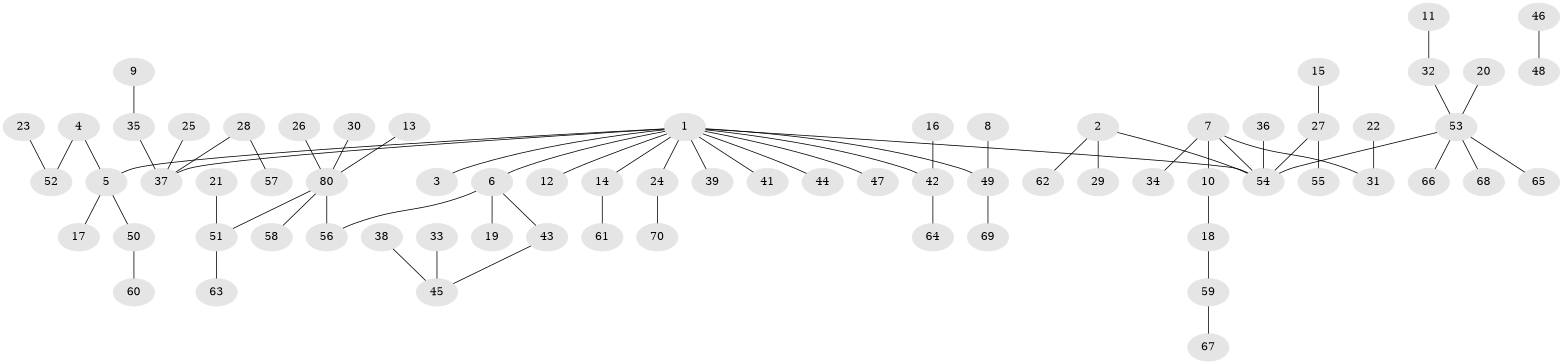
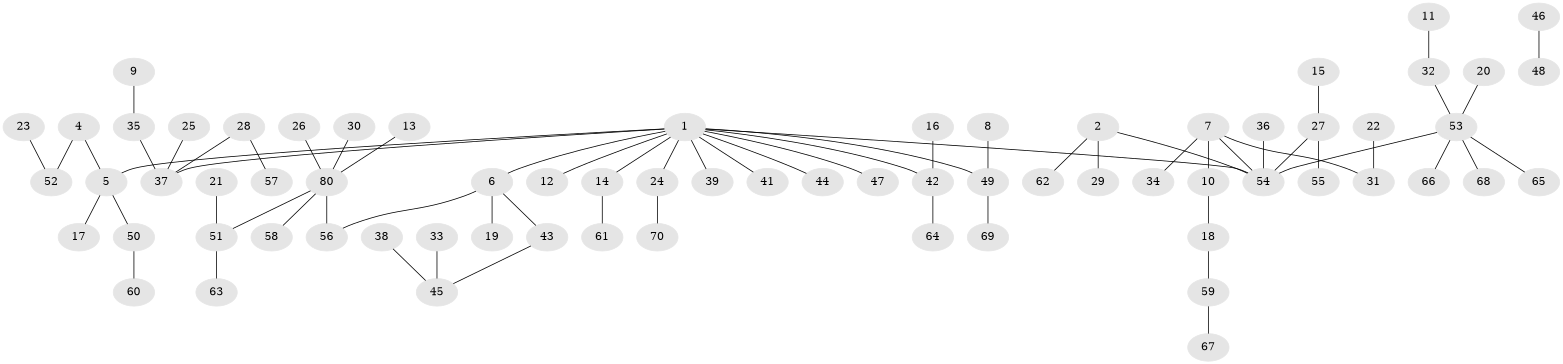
  graph {
    node [color=gray90 style=filled]
    edge [weight=1.0]
    1
-   3
    5
    6
    12
    14
    24
    37
    39
    41
    42
    44
    47
    49
    54
    17
    50
    19
    43
    56
    61
    70
    64
    69
    2
    29
    62
    4
    52
    60
    45
    7
    10
    31
    34
    18
    8
    9
    35
    59
    11
    32
    53
    n44 [label=80]
    13
    51
    58
    15
    27
    55
    16
    67
    20
    65
    66
    68
    21
    63
    22
    23
    25
    26
    28
    57
    30
    33
    36
    38
    46
    48
-   1 -- 3
    1 -- 5
    1 -- 6
    1 -- 12
    1 -- 14
    1 -- 24
    1 -- 37
    1 -- 39
    1 -- 41
    1 -- 42
    1 -- 44
    1 -- 47
    1 -- 49
    1 -- 54
    5 -- 17
    5 -- 50
    6 -- 19
    6 -- 43
    6 -- 56
    14 -- 61
    24 -- 70
    42 -- 64
    49 -- 69
    50 -- 60
    43 -- 45
    2 -- 54
    2 -- 29
    2 -- 62
    4 -- 5
    4 -- 52
    7 -- 54
    7 -- 10
    7 -- 31
    7 -- 34
    10 -- 18
    18 -- 59
    8 -- 49
    9 -- 35
    35 -- 37
    59 -- 67
    11 -- 32
    32 -- 53
    53 -- 54
    53 -- 65
    53 -- 66
    53 -- 68
    n44 -- 56
    n44 -- 51
    n44 -- 58
    13 -- n44
    51 -- 63
    15 -- 27
    27 -- 54
    27 -- 55
    16 -- 42
    20 -- 53
    21 -- 51
    22 -- 31
    23 -- 52
    25 -- 37
    26 -- n44
    28 -- 37
    28 -- 57
    30 -- n44
    33 -- 45
    36 -- 54
    38 -- 45
    46 -- 48
  }
